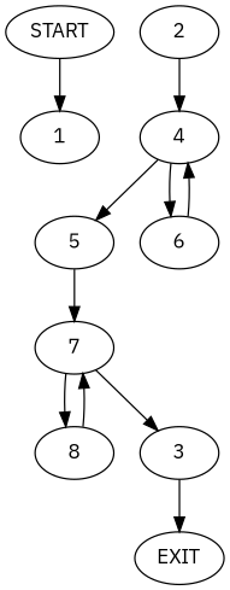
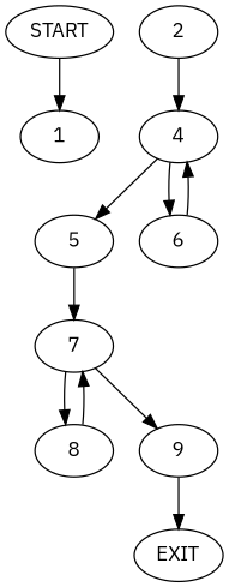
  digraph {
    fontname="IBM Plex Sans"
    node [fontname="IBM Plex Sans"]
    edge [fontname="IBM Plex Sans"]
    n1 [label=START]
    1
    n3 [label=EXIT]
    2
    4
    5
    6
    7
    8
-   9 [label=3]
+   9
    n1 -> 1
    2 -> 4
    4 -> 5
    4 -> 6
    5 -> 7
    6 -> 4
    7 -> 8
    7 -> 9
    8 -> 7
    9 -> n3
  }
